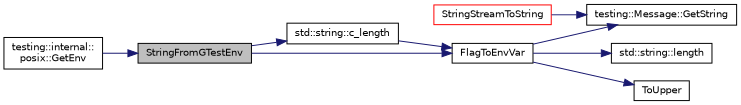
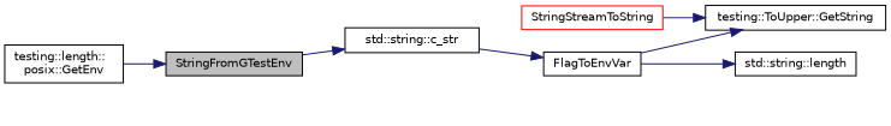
  digraph {
    rankdir=LR
    node [color=black fontname=Helvetica fontsize=10 shape=record]
    edge [color=midnightblue fontname=Helvetica fontsize=10 labelfontname=Helvetica labelfontsize=10 style=solid]
    n1 [fillcolor=grey75 fontcolor=black height=0.2 label=StringFromGTestEnv style=filled width=0.4]
-   n2 [height=0.2 label="std::string::c_length" width=0.4]
+   n2 [height=0.2 label="std::string::c_str" width=0.4]
    n3 [height=0.2 label=FlagToEnvVar width=0.4]
-   n4 [height=0.2 label="testing::Message::GetString" width=0.4]
+   n4 [height=0.2 label="testing::ToUpper::GetString" width=0.4]
    n5 [height=0.2 label="std::string::length" width=0.4]
-   n6 [height=0.2 label=ToUpper width=0.4]
-   n7 [height=0.2 label="testing::internal::\lposix::GetEnv" width=0.4]
+   n7 [height=0.2 label="testing::length::\lposix::GetEnv" width=0.4]
    n8 [color=red height=0.2 label=StringStreamToString width=0.4]
    n1 -> n2
-   n1 -> n3
    n2 -> n3
    n3 -> n4
    n3 -> n5
-   n3 -> n6
    n7 -> n1
    n8 -> n4
  }
